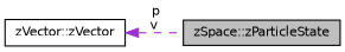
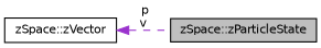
  digraph {
    rankdir=LR
    node [color=black fontname=Helvetica fontsize=10 shape=record style=filled]
    n1 [fillcolor=grey75 fontcolor=black height=0.2 label="zSpace::zParticleState" width=0.4]
-   n2 [fillcolor=white height=0.2 label="zVector::zVector" width=0.4]
+   n2 [fillcolor=white height=0.2 label="zSpace::zVector" width=0.4]
    n2 -> n1 [color=darkorchid3 dir=back fontname=Helvetica fontsize=10 label=" p\nv" labelfontname=Helvetica labelfontsize=10 style=dashed]
  }
